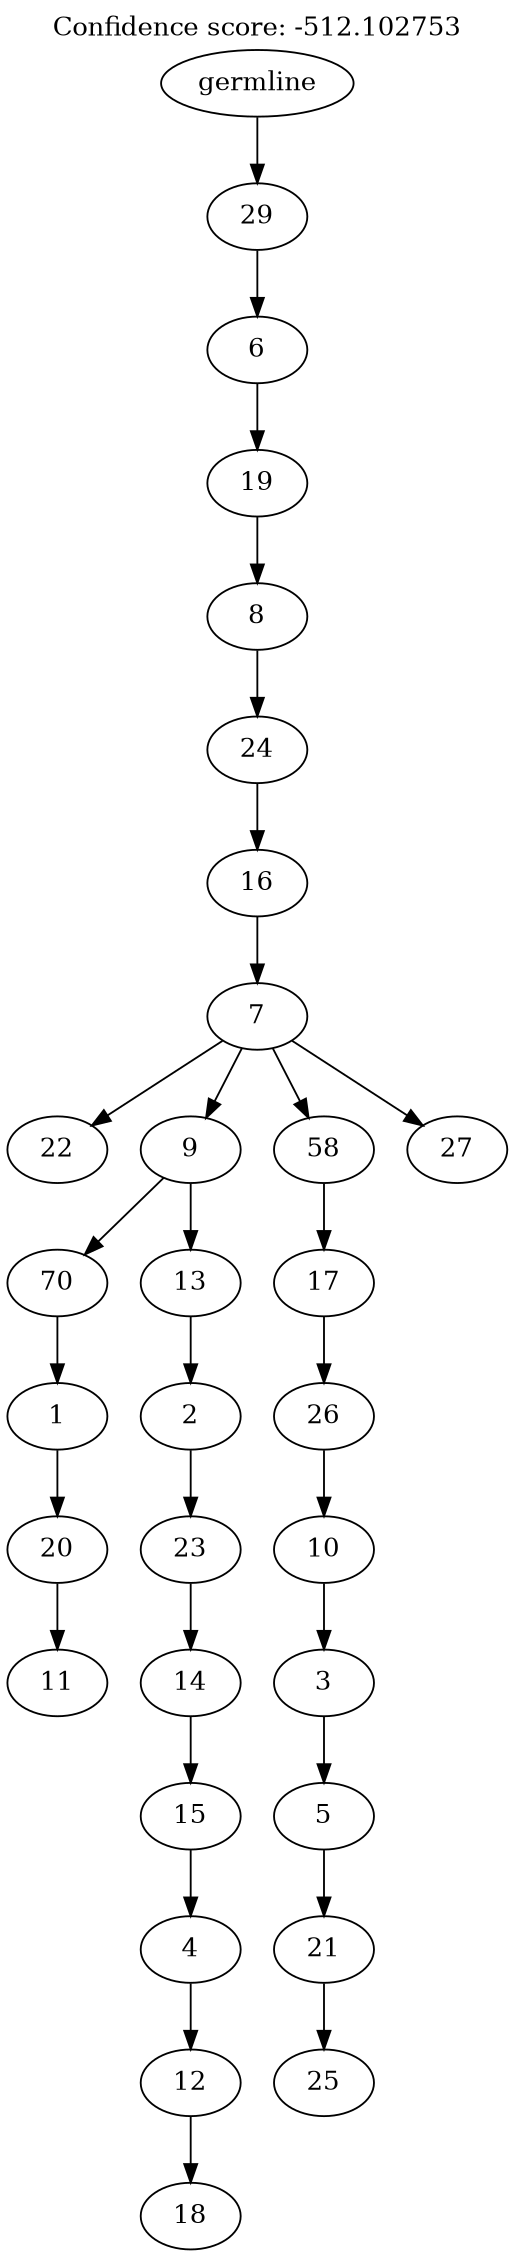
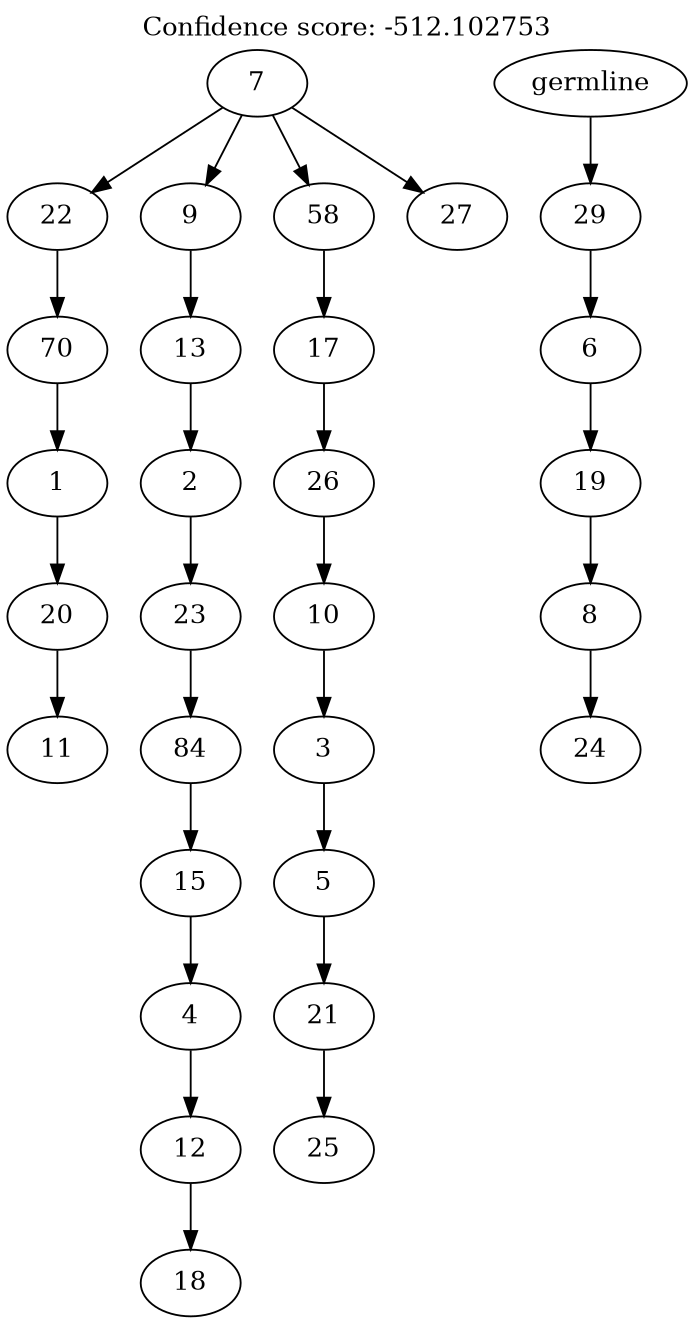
  digraph {
    label="Confidence score: -512.102753"
    labelloc=t
    n1 [label=20]
    n2 [label=11]
    n3 [label=1]
    n4 [label=70]
    n5 [label=22]
    n6 [label=12]
    n7 [label=18]
    n8 [label=4]
    n9 [label=15]
-   n10 [label=14]
+   n10 [label=84]
    n11 [label=23]
    n12 [label=2]
    n13 [label=13]
    n14 [label=9]
    n15 [label=21]
    n16 [label=25]
    n17 [label=5]
    n18 [label=3]
    n19 [label=10]
    n20 [label=26]
    n21 [label=17]
    n22 [label=58]
    n23 [label=7]
    n24 [label=27]
-   n25 [label=16]
    n26 [label=24]
    n27 [label=8]
    n28 [label=19]
    n29 [label=6]
    n30 [label=29]
    n31 [label=germline]
    n1 -> n2
    n3 -> n1
    n4 -> n3
-   n14 -> n4
+   n5 -> n4
    n6 -> n7
    n8 -> n6
    n9 -> n8
    n10 -> n9
    n11 -> n10
    n12 -> n11
    n13 -> n12
    n14 -> n13
    n15 -> n16
    n17 -> n15
    n18 -> n17
    n19 -> n18
    n20 -> n19
    n21 -> n20
    n22 -> n21
    n23 -> n5
    n23 -> n14
    n23 -> n22
    n23 -> n24
-   n25 -> n23
-   n26 -> n25
    n27 -> n26
    n28 -> n27
    n29 -> n28
    n30 -> n29
    n31 -> n30
  }
